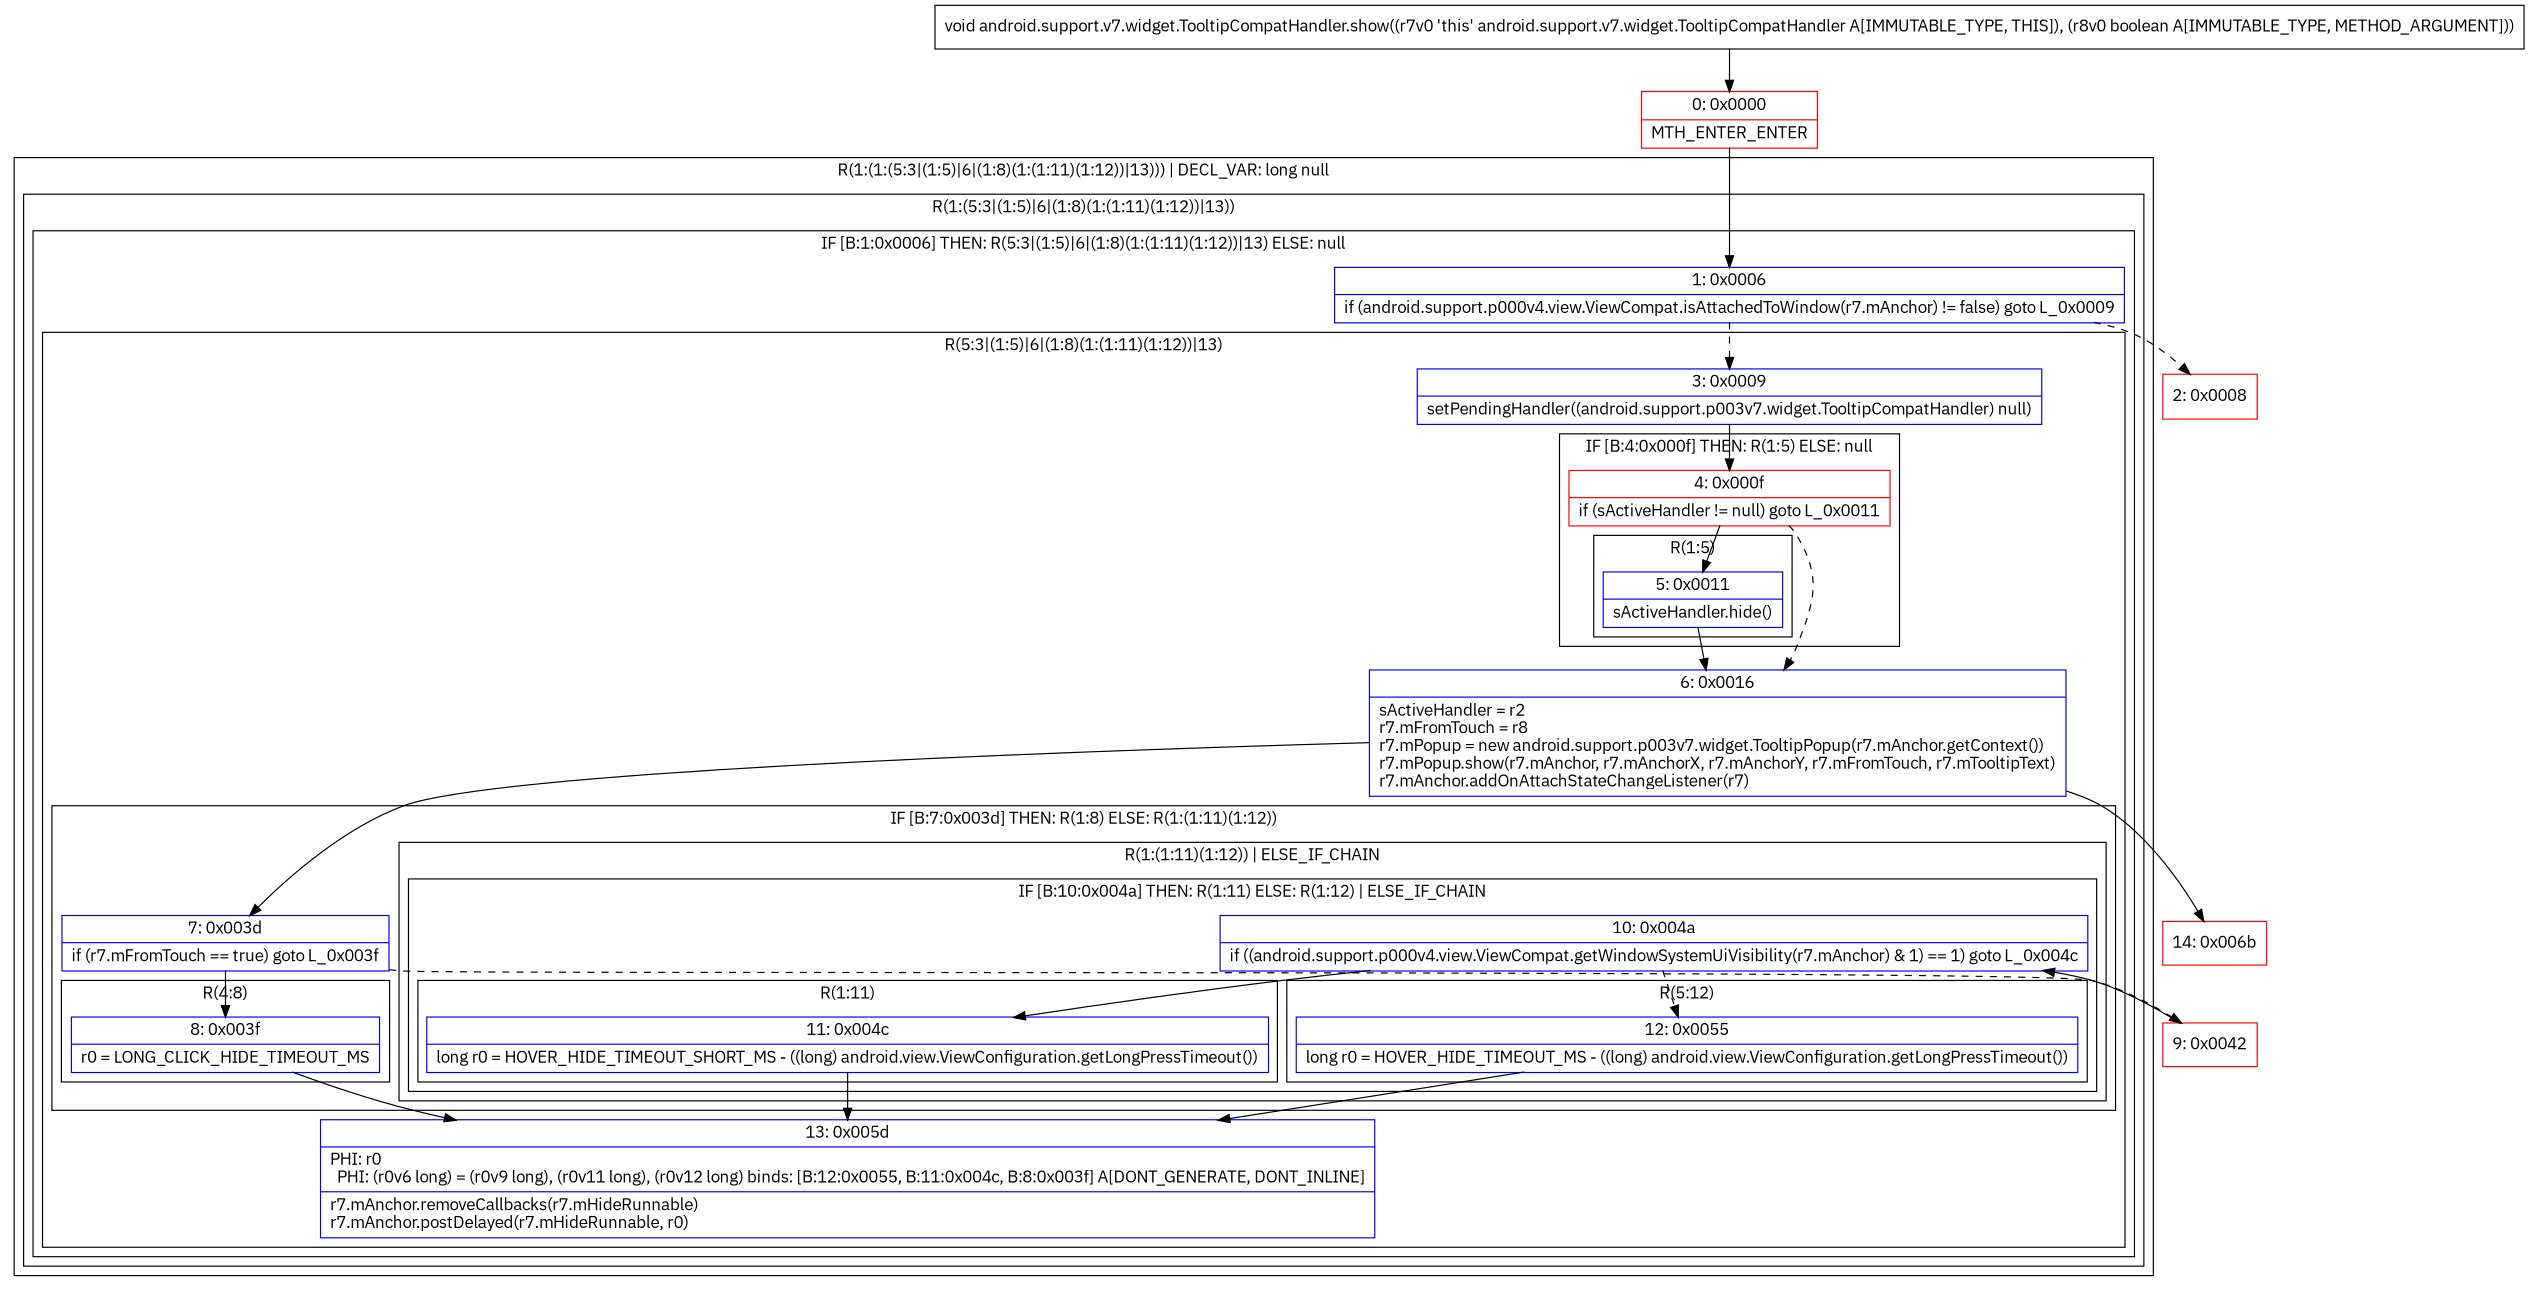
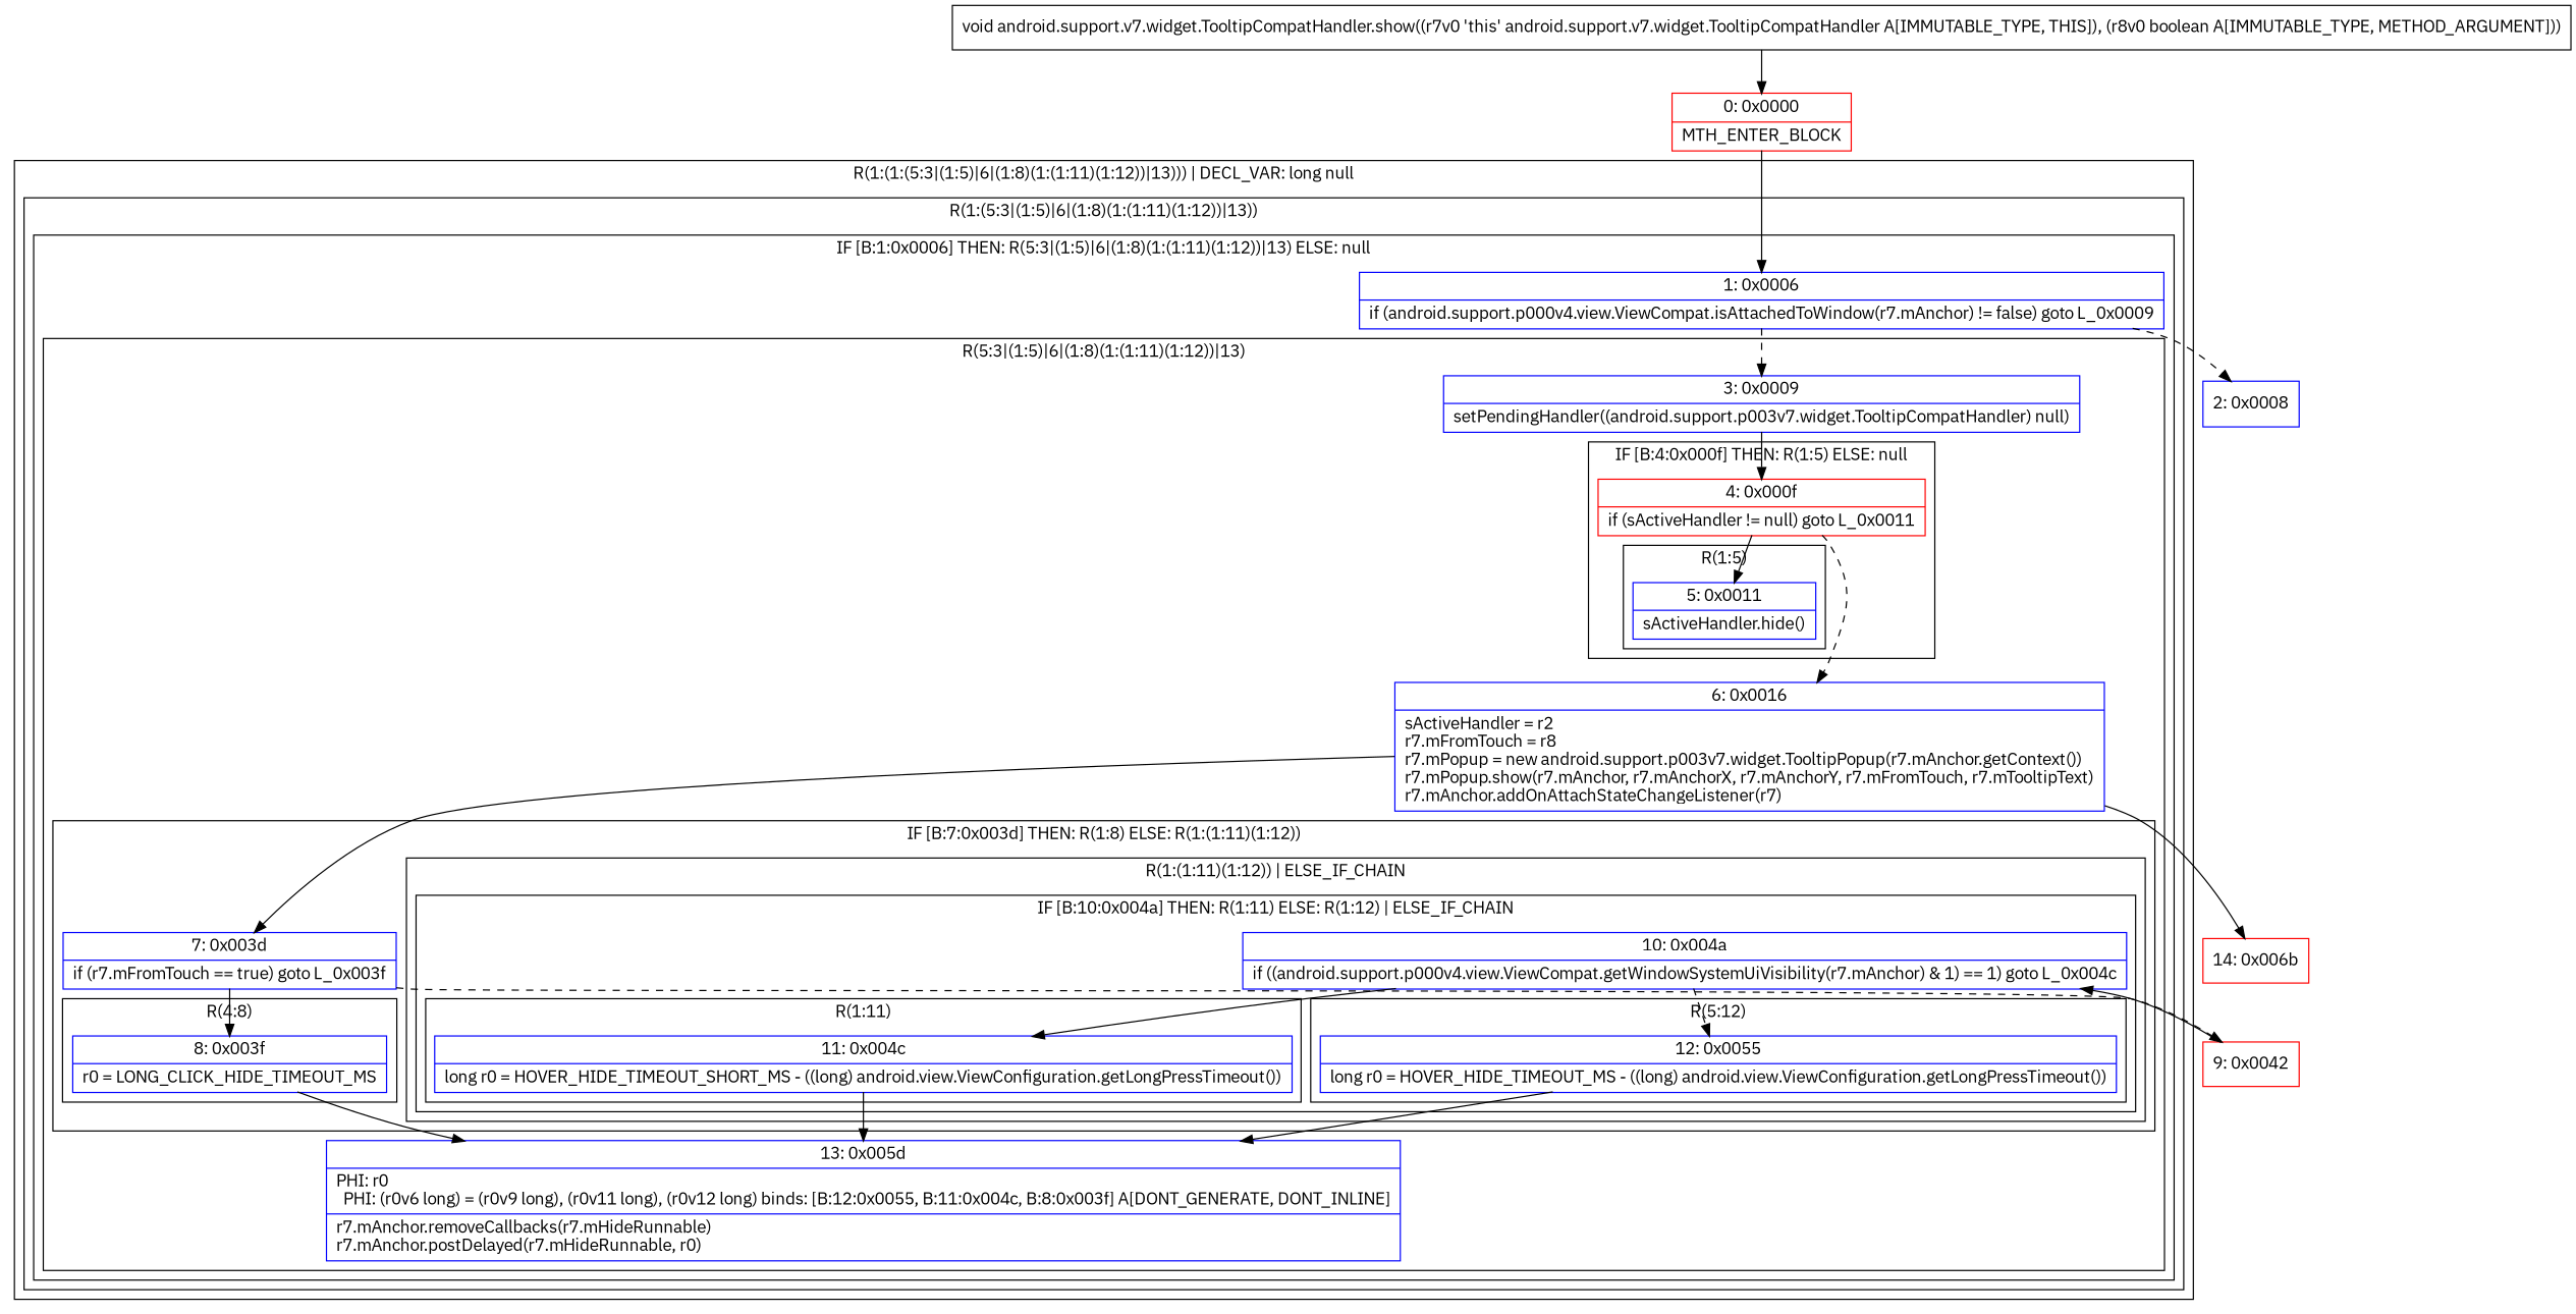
  digraph {
    fontname="IBM Plex Sans"
    node [color=blue fontname="IBM Plex Sans" shape=record]
    edge [fontname="IBM Plex Sans"]
    n1 [label="{5\:\ 0x0011|sActiveHandler.hide()\l}"]
    n2 [color=red label="{4\:\ 0x000f|if (sActiveHandler != null) goto L_0x0011\l}"]
    n3 [label="{8\:\ 0x003f|r0 = LONG_CLICK_HIDE_TIMEOUT_MS\l}"]
    n4 [label="{11\:\ 0x004c|long r0 = HOVER_HIDE_TIMEOUT_SHORT_MS \- ((long) android.view.ViewConfiguration.getLongPressTimeout())\l}"]
    n5 [label="{12\:\ 0x0055|long r0 = HOVER_HIDE_TIMEOUT_MS \- ((long) android.view.ViewConfiguration.getLongPressTimeout())\l}"]
    n6 [label="{10\:\ 0x004a|if ((android.support.p000v4.view.ViewCompat.getWindowSystemUiVisibility(r7.mAnchor) & 1) == 1) goto L_0x004c\l}"]
    n7 [label="{7\:\ 0x003d|if (r7.mFromTouch == true) goto L_0x003f\l}"]
    n8 [label="{3\:\ 0x0009|setPendingHandler((android.support.p003v7.widget.TooltipCompatHandler) null)\l}"]
    n9 [label="{6\:\ 0x0016|sActiveHandler = r2\lr7.mFromTouch = r8\lr7.mPopup = new android.support.p003v7.widget.TooltipPopup(r7.mAnchor.getContext())\lr7.mPopup.show(r7.mAnchor, r7.mAnchorX, r7.mAnchorY, r7.mFromTouch, r7.mTooltipText)\lr7.mAnchor.addOnAttachStateChangeListener(r7)\l}"]
    n10 [label="{13\:\ 0x005d|PHI: r0 \l  PHI: (r0v6 long) = (r0v9 long), (r0v11 long), (r0v12 long) binds: [B:12:0x0055, B:11:0x004c, B:8:0x003f] A[DONT_GENERATE, DONT_INLINE]\l|r7.mAnchor.removeCallbacks(r7.mHideRunnable)\lr7.mAnchor.postDelayed(r7.mHideRunnable, r0)\l}"]
    n11 [label="{1\:\ 0x0006|if (android.support.p000v4.view.ViewCompat.isAttachedToWindow(r7.mAnchor) != false) goto L_0x0009\l}"]
    n12 [color=red label="{9\:\ 0x0042}"]
    n13 [color=red label="{14\:\ 0x006b}"]
-   n14 [color=red label="{2\:\ 0x0008}"]
-   n15 [color=red label="{0\:\ 0x0000|MTH_ENTER_ENTER\l}"]
+   n14 [label="{2\:\ 0x0008}"]
+   n15 [color=red label="{0\:\ 0x0000|MTH_ENTER_BLOCK\l}"]
    n16 [label="{void android.support.v7.widget.TooltipCompatHandler.show((r7v0 'this' android.support.v7.widget.TooltipCompatHandler A[IMMUTABLE_TYPE, THIS]), (r8v0 boolean A[IMMUTABLE_TYPE, METHOD_ARGUMENT])) }" color=""]
    subgraph cluster_1 {
      label="R(1:(1:(5:3|(1:5)|6|(1:8)(1:(1:11)(1:12))|13))) | DECL_VAR: long null\l"
      subgraph cluster_2 {
        label="R(1:(5:3|(1:5)|6|(1:8)(1:(1:11)(1:12))|13))"
        subgraph cluster_3 {
          label="IF [B:1:0x0006] THEN: R(5:3|(1:5)|6|(1:8)(1:(1:11)(1:12))|13) ELSE: null"
          n11
          subgraph cluster_4 {
            label="R(5:3|(1:5)|6|(1:8)(1:(1:11)(1:12))|13)"
            n8
            n9
            n10
            subgraph cluster_5 {
              label="IF [B:4:0x000f] THEN: R(1:5) ELSE: null"
              n2
              subgraph cluster_6 {
                label="R(1:5)"
                n1
              }
            }
            subgraph cluster_7 {
              label="IF [B:7:0x003d] THEN: R(1:8) ELSE: R(1:(1:11)(1:12))"
              n7
              subgraph cluster_8 {
                label="R(4:8)"
                n3
              }
              subgraph cluster_9 {
                label="R(1:(1:11)(1:12)) | ELSE_IF_CHAIN\l"
                subgraph cluster_10 {
                  label="IF [B:10:0x004a] THEN: R(1:11) ELSE: R(1:12) | ELSE_IF_CHAIN\l"
                  n6
                  subgraph cluster_11 {
                    label="R(1:11)"
                    n4
                  }
                  subgraph cluster_12 {
                    label="R(5:12)"
                    n5
                  }
                }
              }
            }
          }
        }
      }
    }
-   n1 -> n9
    n2 -> n1
    n2 -> n9 [style=dashed]
    n3 -> n10
    n4 -> n10
    n5 -> n10
    n6 -> n4
    n6 -> n5 [style=dashed]
    n7 -> n3
    n7 -> n12 [style=dashed]
    n8 -> n2
    n9 -> n7
    n9 -> n13
    n11 -> n8 [style=dashed]
    n11 -> n14 [style=dashed]
    n12 -> n6
    n15 -> n11
    n16 -> n15
  }
